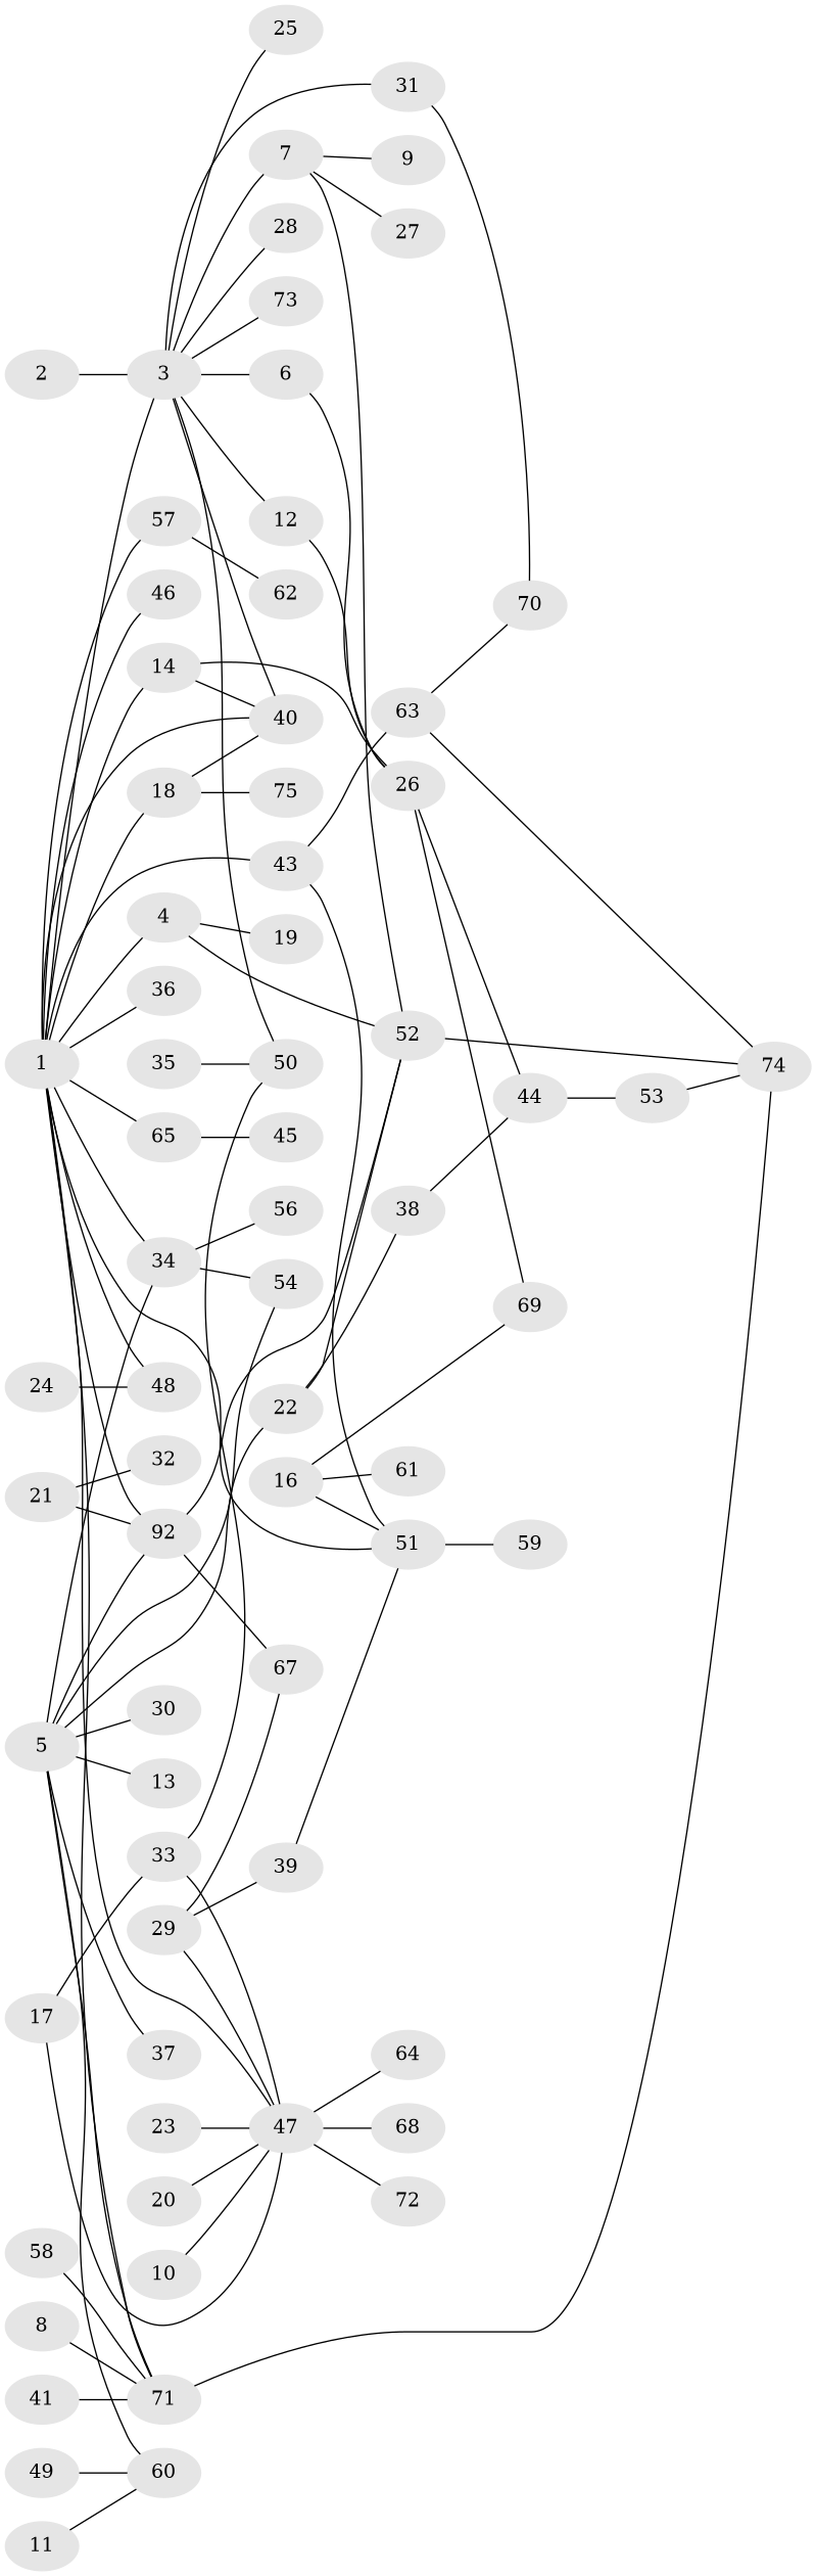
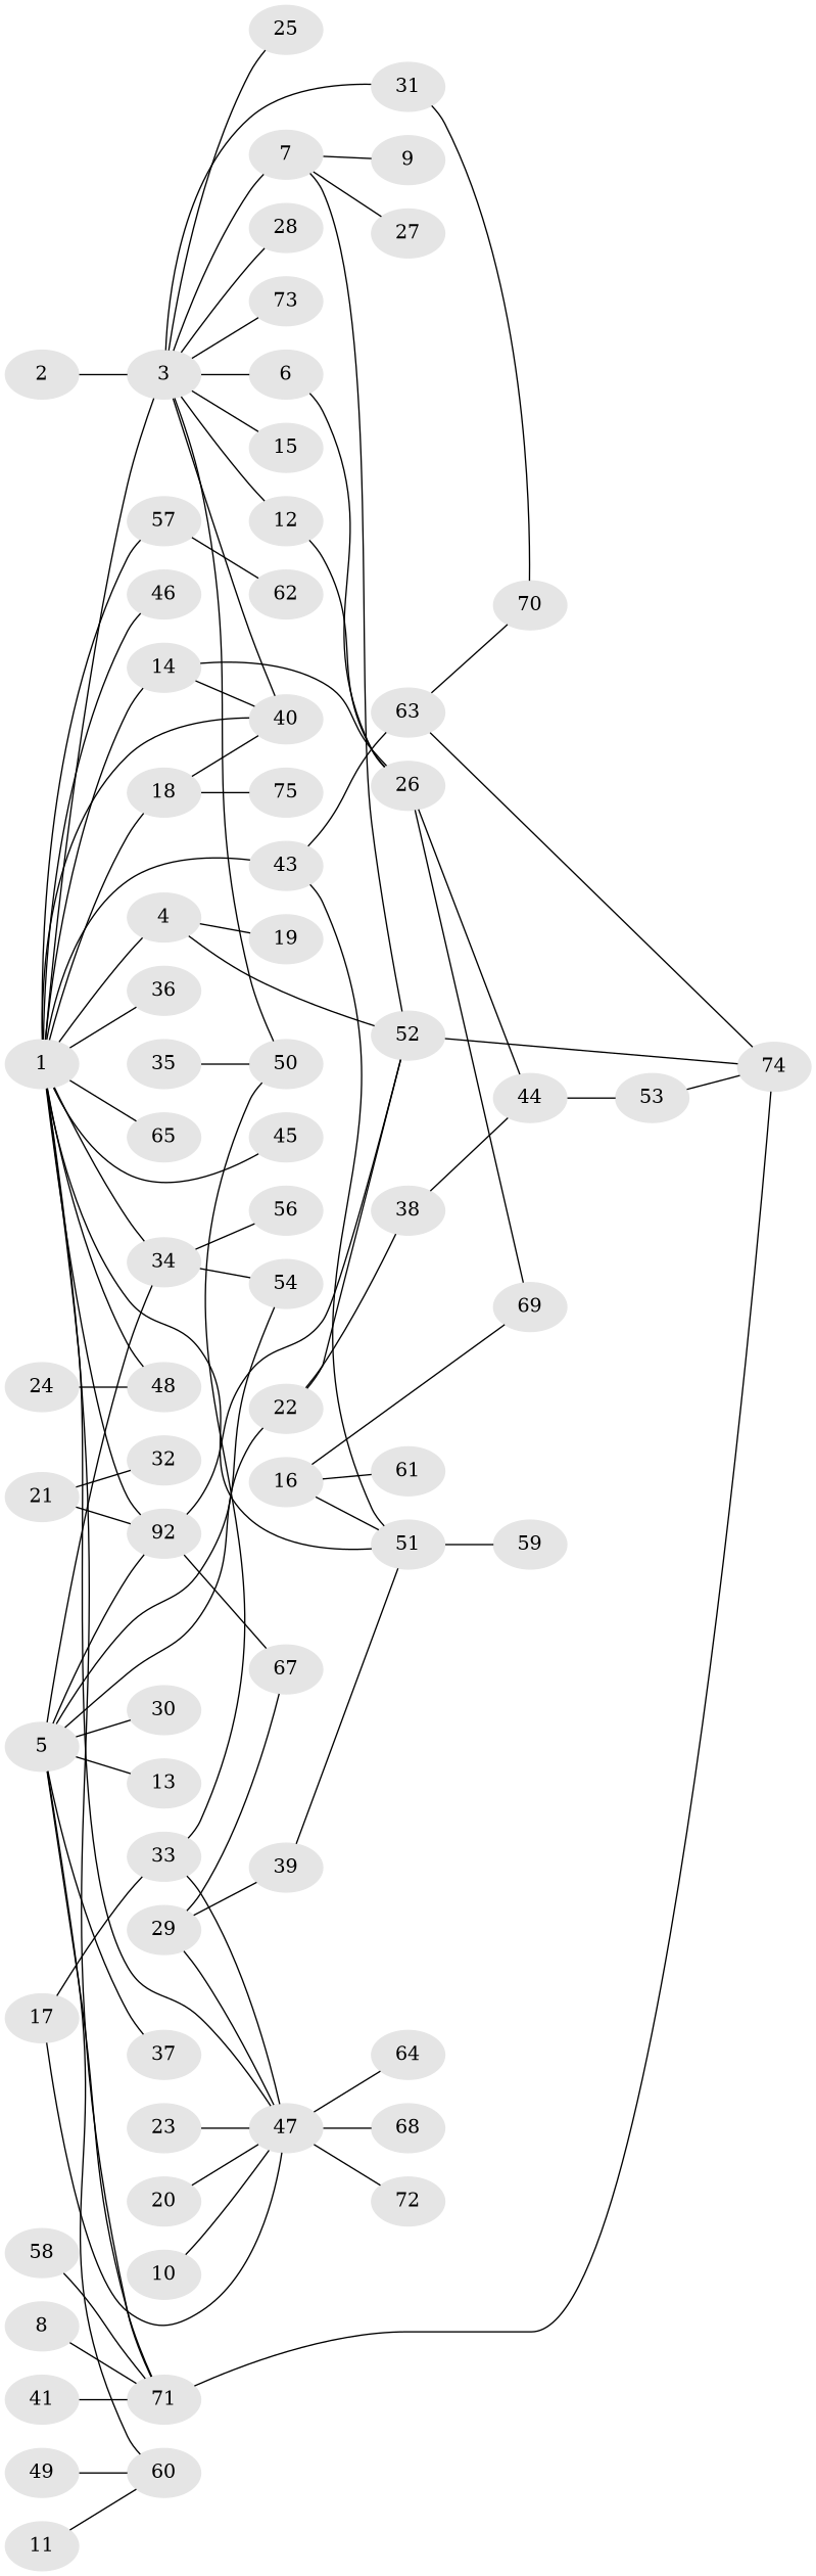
  graph {
    rankdir=LR
    node [color=gray90 style=filled]
    edge [weight=1.0]
    1
    3
    4
    14
    18
    34
    36
    40
    n9 [label=92]
    43
    45
    46
    47
    48
    51
    57
    65
    71
    6
    7
    12
+   15
    25
    28
    31
    50
    73
    19
    52
    26
    75
    54
    56
    67
    63
    64
    68
    72
    59
    62
    74
    2
    9
    27
    70
    5
    13
    22
    30
    37
    60
    38
    69
    44
    8
    10
    11
    16
    61
    17
    33
    20
    21
    32
    23
    24
    53
    29
    39
    35
    41
    49
    58
    1 -- 3
    1 -- 4
    1 -- 14
    1 -- 18
    1 -- 34 [weight=2.0]
    1 -- 36
    1 -- 40
    1 -- n9
    1 -- 43
-   65 -- 45
+   1 -- 45
    1 -- 46
    1 -- 47
    1 -- 48
    1 -- 51
    1 -- 57
    1 -- 65
    1 -- 71
    3 -- 40
    3 -- 6
    3 -- 7
    3 -- 12
+   3 -- 15
    3 -- 25
    3 -- 28
    3 -- 31
    3 -- 50
    3 -- 73
    4 -- 19
    4 -- 52
    14 -- 40
    14 -- 26
    18 -- 40
    18 -- 75
    34 -- 54
    34 -- 56
    n9 -- 52
    n9 -- 67
    43 -- 51
    43 -- 63
    47 -- 64
    47 -- 68
    47 -- 72
    51 -- 59
    57 -- 62
    71 -- 74
    6 -- 26
    7 -- 52
    7 -- 9
    7 -- 27
    12 -- 26
    31 -- 70
    52 -- 74
    26 -- 69
    26 -- 44
    63 -- 74
    63 -- 70
    2 -- 3
    5 -- 34
    5 -- n9
    5 -- 71
    5 -- 54
    5 -- 13
    5 -- 22
    5 -- 30
    5 -- 37
    5 -- 60 [weight=2.0]
    22 -- 52
    22 -- 38
    38 -- 44
    44 -- 53
    8 -- 71
    10 -- 47
    11 -- 60
    16 -- 51
    16 -- 69
    16 -- 61
    17 -- 47
    17 -- 33
    33 -- 47
    33 -- 50
    20 -- 47
    21 -- n9
    21 -- 32
    23 -- 47
    24 -- 48
    53 -- 74
    29 -- 47
    29 -- 67
    29 -- 39
    39 -- 51
    35 -- 50
    41 -- 71
    49 -- 60
    58 -- 71
  }
